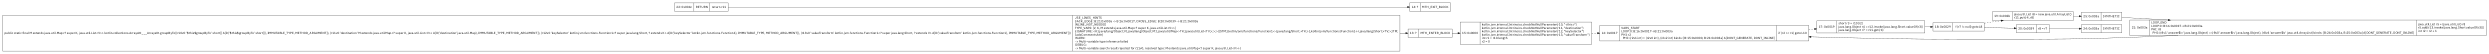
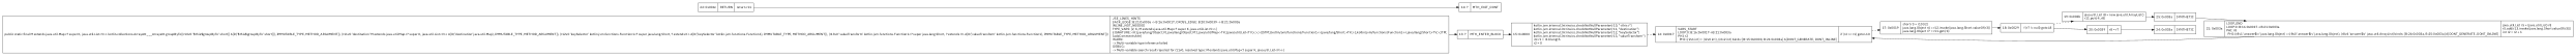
  digraph {
    fontname="IBM Plex Sans"
    rankdir=LR
    node [fontname="IBM Plex Sans" shape=record]
    edge [fontname="IBM Plex Sans"]
    n1 [label="{13\:\ ?|MTH_ENTER_BLOCK\l}"]
    n2 [label="{15\:\ 0x0000|kotlin.jvm.internal.Intrinsics.checkNotNullParameter(r10, \"\<this\>\")\lkotlin.jvm.internal.Intrinsics.checkNotNullParameter(r11, \"destination\")\lkotlin.jvm.internal.Intrinsics.checkNotNullParameter(r12, \"keySelector\")\lkotlin.jvm.internal.Intrinsics.checkNotNullParameter(r13, \"valueTransform\")\lint r1 = r10.length\lr2 = 0\l}"]
    n3 [label="{16\:\ 0x0017|VARS_START\lLOOP:0: B:16:0x0017\-\>B:21:0x003a\lPHI: r2 \l  PHI: (r2v1 int) = (r2v0 int), (r2v2 int) binds: [B:15:0x0000, B:21:0x003a] A[DONT_GENERATE, DONT_INLINE]\l|if (r2 \>= r1) goto L10\l}"]
    n4 [label="{17\:\ 0x0019|short r3 = r10[r2]\ljava.lang.Object r4 = r12.invoke(java.lang.Short.valueOf(r3))\ljava.lang.Object r7 = r11.get(r4)\l}"]
    n5 [label="{18\:\ 0x0029|if (r7 != null) goto L8\l}"]
    n6 [label="{19\:\ 0x002b|java.util.List r8 = new java.util.ArrayList()\lr11.put(r4, r8)\l}"]
    n7 [label="{20\:\ 0x0039|r8 = r7\l}"]
    n8 [label="{25\:\ 0x003a|SYNTHETIC\l}"]
    n9 [label="{24\:\ 0x003a|SYNTHETIC\l}"]
    n10 [label="{21\:\ 0x003a|LOOP_END\lLOOP:0: B:16:0x0017\-\>B:21:0x003a\lPHI: r8 \l  PHI: (r8v1 'answer$iv' java.lang.Object) = (r8v0 'answer$iv' java.lang.Object), (r8v4 'answer$iv' java.util.ArrayList) binds: [B:24:0x003a, B:25:0x003a] A[DONT_GENERATE, DONT_INLINE]\l|java.util.List r5 = (java.util.List) r8\lr5.add(r13.invoke(java.lang.Short.valueOf(r3)))\lint r2 = r2 + 1\l}"]
    n11 [label="{22\:\ 0x004c|RETURN\l|return r11\l}"]
-   n12 [label="{14\:\ ?|MTH_EXIT_BLOCK\l}"]
+   n12 [label="{14\:\ ?|MTH_EXIT_DONT\l}"]
    n13 [label="{public static final M extends java.util.Map\<? super K, java.util.List\<V\>\> kotlin.collections.ArraysKt___ArraysKt.groupByTo((r10v0 '$this$groupByTo' short[] A[D('$this$groupByTo' short[]), IMMUTABLE_TYPE, METHOD_ARGUMENT]), (r11v0 'destination' M extends java.util.Map\<? super K, java.util.List\<V\>\> A[D('destination' java.util.Map), IMMUTABLE_TYPE, METHOD_ARGUMENT]), (r12v0 'keySelector' kotlin.jvm.functions.Function1\<? super java.lang.Short, ? extends K\> A[D('keySelector' kotlin.jvm.functions.Function1), IMMUTABLE_TYPE, METHOD_ARGUMENT]), (r13v0 'valueTransform' kotlin.jvm.functions.Function1\<? super java.lang.Short, ? extends V\> A[D('valueTransform' kotlin.jvm.functions.Function1), IMMUTABLE_TYPE, METHOD_ARGUMENT]))  | USE_LINES_HINTS\lBACK_EDGE: B:21:0x003a \-\> B:16:0x0017, CROSS_EDGE: B:20:0x0039 \-\> B:21:0x003a\lINLINE_NOT_NEEDED\lTYPE_VARS: [V, K, M extends java.util.Map\<? super K, java.util.List\<V\>\>]\lSIGNATURE: \<K:Ljava\/lang\/Object;V:Ljava\/lang\/Object;M::Ljava\/util\/Map\<\-TK;Ljava\/util\/List\<TV;\>;\>;\>([STM;Lkotlin\/jvm\/functions\/Function1\<\-Ljava\/lang\/Short;+TK;\>;Lkotlin\/jvm\/functions\/Function1\<\-Ljava\/lang\/Short;+TV;\>;)TM;\lJadxCommentsAttr\{\l WARN: \l \-\> Multi\-variable type inference failed\l DEBUG: \l \-\> Multi\-variable search result rejected for r11v0, resolved type: M extends java.util.Map\<? super K, java.util.List\<V\>\>\}\l}"]
    n1 -> n2
    n2 -> n3 [style=dashed]
    n3 -> n4 [style=dashed]
    n4 -> n5
    n5 -> n6 [style=dashed]
    n5 -> n7
    n6 -> n8
    n7 -> n9
    n8 -> n10
    n10 -> n3
    n11 -> n12
    n13 -> n1
  }
